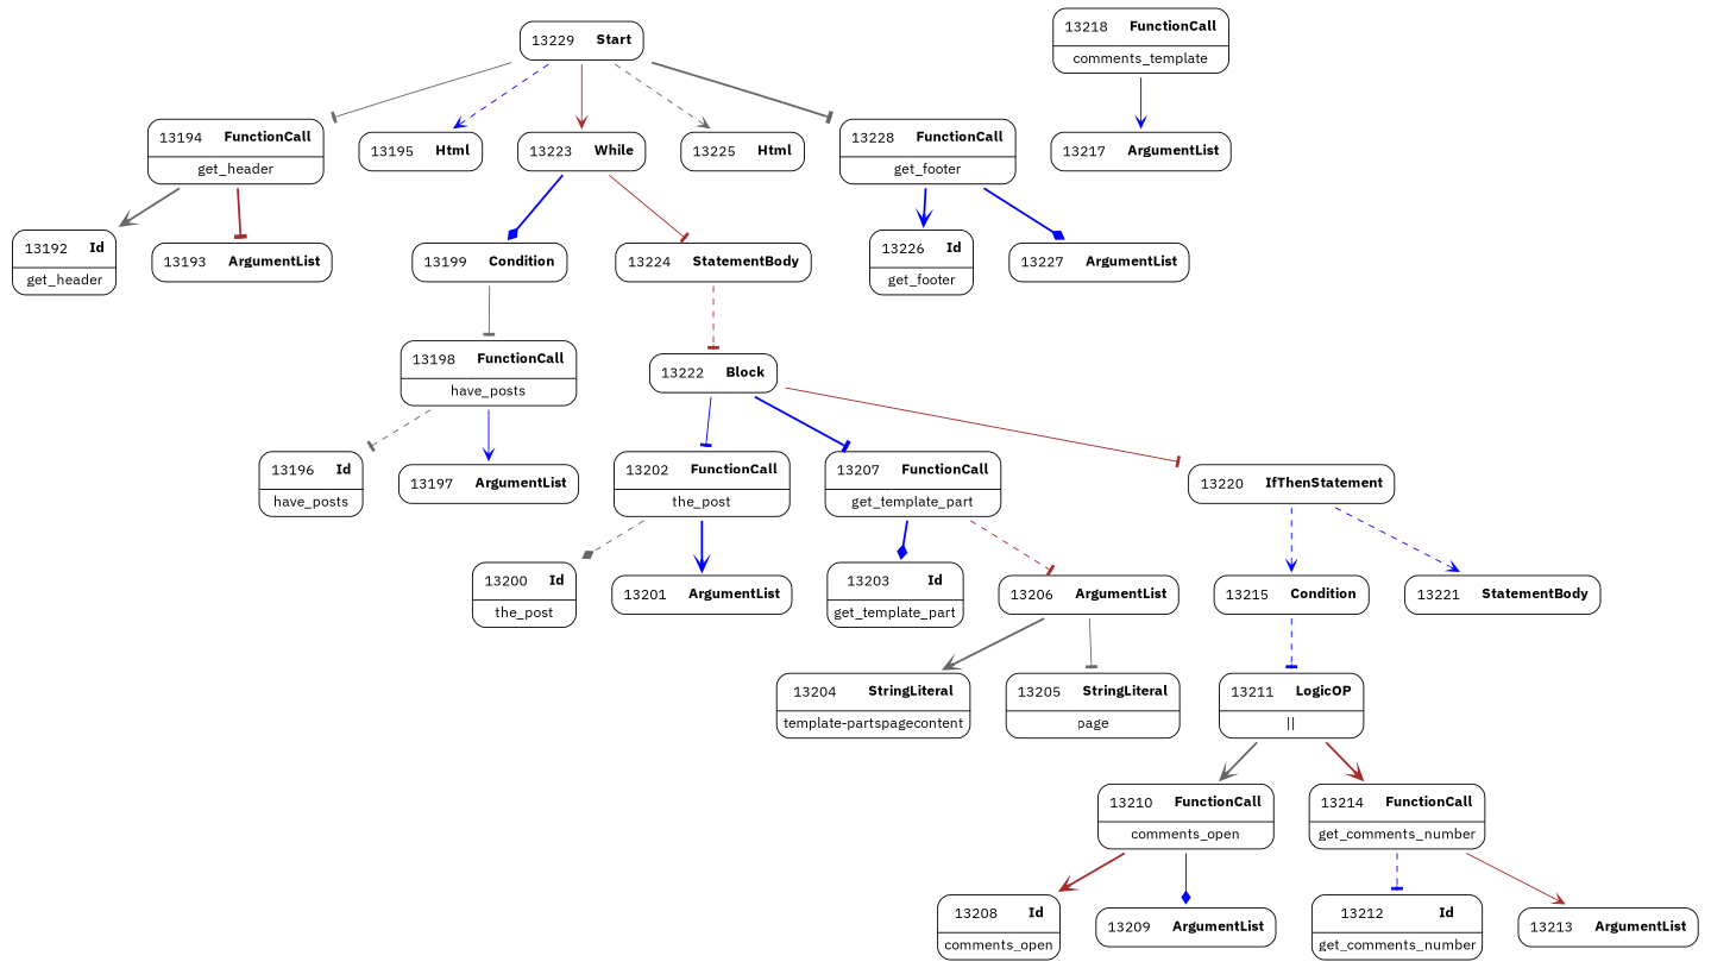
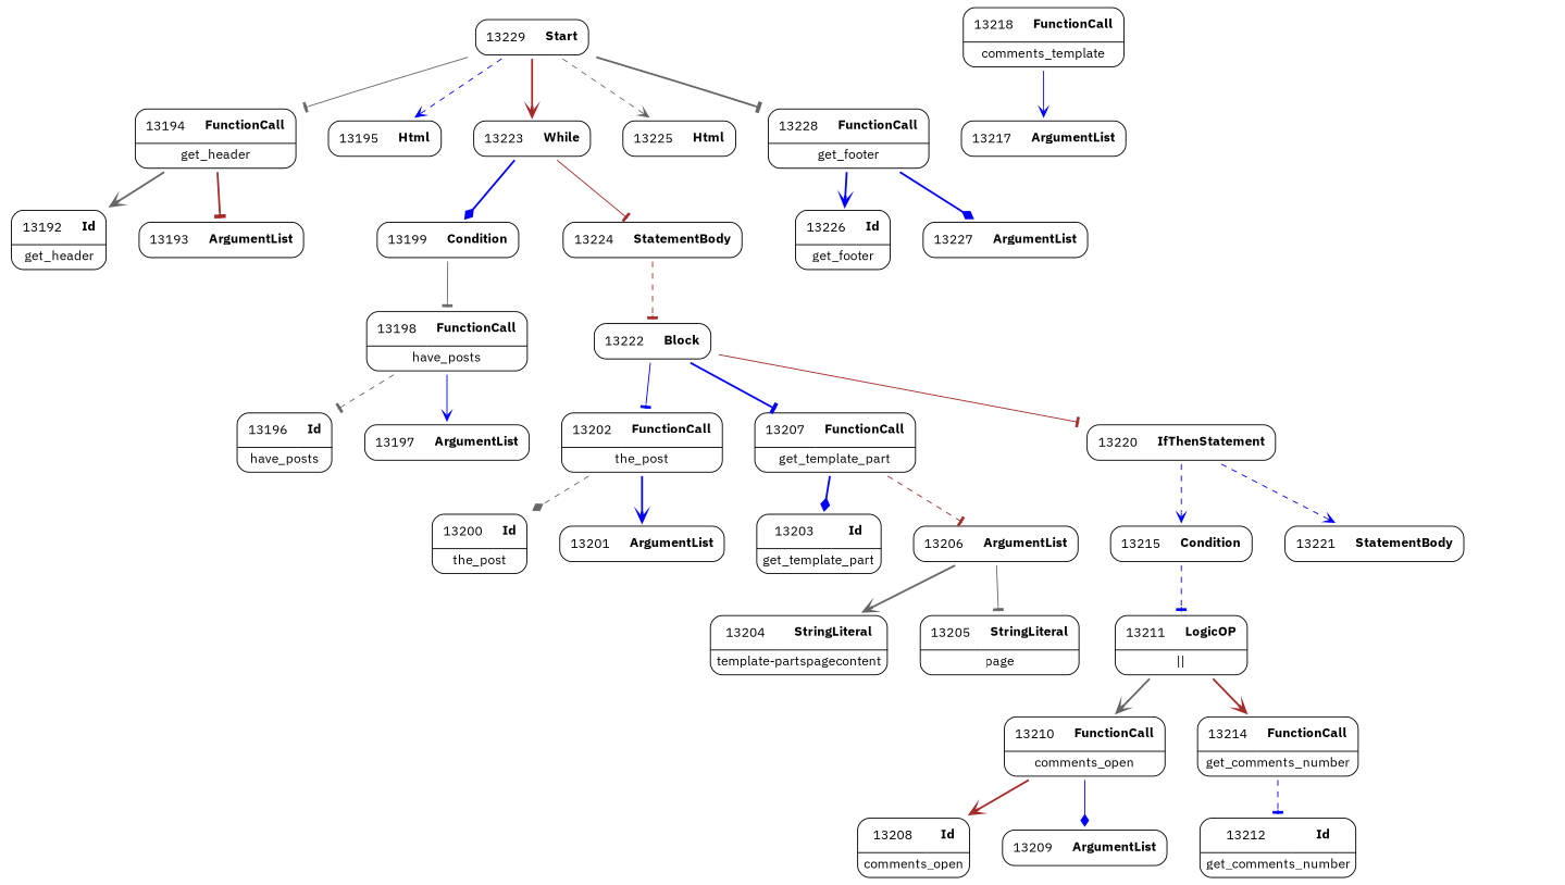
  digraph {
    fontname="IBM Plex Sans"
    node [fontname="IBM Plex Sans" shape=none]
    edge [arrowhead=vee color=blue fontname="IBM Plex Sans" style=bold weight=2]
    n1 [label=<<TABLE border='1' cellspacing='0' cellpadding='10' style='rounded' ><TR><TD border='0'>13192</TD><TD border='0'><B>Id</B></TD></TR><HR/><TR><TD border='0' cellpadding='5' colspan='2'>get_header</TD></TR></TABLE>>]
    n2 [label=<<TABLE border='1' cellspacing='0' cellpadding='10' style='rounded' ><TR><TD border='0'>13193</TD><TD border='0'><B>ArgumentList</B></TD></TR></TABLE>>]
    n3 [label=<<TABLE border='1' cellspacing='0' cellpadding='10' style='rounded' ><TR><TD border='0'>13194</TD><TD border='0'><B>FunctionCall</B></TD></TR><HR/><TR><TD border='0' cellpadding='5' colspan='2'>get_header</TD></TR></TABLE>>]
    n4 [label=<<TABLE border='1' cellspacing='0' cellpadding='10' style='rounded' ><TR><TD border='0'>13195</TD><TD border='0'><B>Html</B></TD></TR></TABLE>>]
    n5 [label=<<TABLE border='1' cellspacing='0' cellpadding='10' style='rounded' ><TR><TD border='0'>13196</TD><TD border='0'><B>Id</B></TD></TR><HR/><TR><TD border='0' cellpadding='5' colspan='2'>have_posts</TD></TR></TABLE>>]
    n6 [label=<<TABLE border='1' cellspacing='0' cellpadding='10' style='rounded' ><TR><TD border='0'>13197</TD><TD border='0'><B>ArgumentList</B></TD></TR></TABLE>>]
    n7 [label=<<TABLE border='1' cellspacing='0' cellpadding='10' style='rounded' ><TR><TD border='0'>13198</TD><TD border='0'><B>FunctionCall</B></TD></TR><HR/><TR><TD border='0' cellpadding='5' colspan='2'>have_posts</TD></TR></TABLE>>]
    n8 [label=<<TABLE border='1' cellspacing='0' cellpadding='10' style='rounded' ><TR><TD border='0'>13199</TD><TD border='0'><B>Condition</B></TD></TR></TABLE>>]
    n9 [label=<<TABLE border='1' cellspacing='0' cellpadding='10' style='rounded' ><TR><TD border='0'>13200</TD><TD border='0'><B>Id</B></TD></TR><HR/><TR><TD border='0' cellpadding='5' colspan='2'>the_post</TD></TR></TABLE>>]
    n10 [label=<<TABLE border='1' cellspacing='0' cellpadding='10' style='rounded' ><TR><TD border='0'>13201</TD><TD border='0'><B>ArgumentList</B></TD></TR></TABLE>>]
    n11 [label=<<TABLE border='1' cellspacing='0' cellpadding='10' style='rounded' ><TR><TD border='0'>13202</TD><TD border='0'><B>FunctionCall</B></TD></TR><HR/><TR><TD border='0' cellpadding='5' colspan='2'>the_post</TD></TR></TABLE>>]
    n12 [label=<<TABLE border='1' cellspacing='0' cellpadding='10' style='rounded' ><TR><TD border='0'>13203</TD><TD border='0'><B>Id</B></TD></TR><HR/><TR><TD border='0' cellpadding='5' colspan='2'>get_template_part</TD></TR></TABLE>>]
    n13 [label=<<TABLE border='1' cellspacing='0' cellpadding='10' style='rounded' ><TR><TD border='0'>13204</TD><TD border='0'><B>StringLiteral</B></TD></TR><HR/><TR><TD border='0' cellpadding='5' colspan='2'>template-partspagecontent</TD></TR></TABLE>>]
    n14 [label=<<TABLE border='1' cellspacing='0' cellpadding='10' style='rounded' ><TR><TD border='0'>13205</TD><TD border='0'><B>StringLiteral</B></TD></TR><HR/><TR><TD border='0' cellpadding='5' colspan='2'>page</TD></TR></TABLE>>]
    n15 [label=<<TABLE border='1' cellspacing='0' cellpadding='10' style='rounded' ><TR><TD border='0'>13206</TD><TD border='0'><B>ArgumentList</B></TD></TR></TABLE>>]
    n16 [label=<<TABLE border='1' cellspacing='0' cellpadding='10' style='rounded' ><TR><TD border='0'>13207</TD><TD border='0'><B>FunctionCall</B></TD></TR><HR/><TR><TD border='0' cellpadding='5' colspan='2'>get_template_part</TD></TR></TABLE>>]
    n17 [label=<<TABLE border='1' cellspacing='0' cellpadding='10' style='rounded' ><TR><TD border='0'>13208</TD><TD border='0'><B>Id</B></TD></TR><HR/><TR><TD border='0' cellpadding='5' colspan='2'>comments_open</TD></TR></TABLE>>]
    n18 [label=<<TABLE border='1' cellspacing='0' cellpadding='10' style='rounded' ><TR><TD border='0'>13209</TD><TD border='0'><B>ArgumentList</B></TD></TR></TABLE>>]
    n19 [label=<<TABLE border='1' cellspacing='0' cellpadding='10' style='rounded' ><TR><TD border='0'>13210</TD><TD border='0'><B>FunctionCall</B></TD></TR><HR/><TR><TD border='0' cellpadding='5' colspan='2'>comments_open</TD></TR></TABLE>>]
    n20 [label=<<TABLE border='1' cellspacing='0' cellpadding='10' style='rounded' ><TR><TD border='0'>13211</TD><TD border='0'><B>LogicOP</B></TD></TR><HR/><TR><TD border='0' cellpadding='5' colspan='2'>||</TD></TR></TABLE>>]
    n21 [label=<<TABLE border='1' cellspacing='0' cellpadding='10' style='rounded' ><TR><TD border='0'>13214</TD><TD border='0'><B>FunctionCall</B></TD></TR><HR/><TR><TD border='0' cellpadding='5' colspan='2'>get_comments_number</TD></TR></TABLE>>]
    n22 [label=<<TABLE border='1' cellspacing='0' cellpadding='10' style='rounded' ><TR><TD border='0'>13212</TD><TD border='0'><B>Id</B></TD></TR><HR/><TR><TD border='0' cellpadding='5' colspan='2'>get_comments_number</TD></TR></TABLE>>]
-   n23 [label=<<TABLE border='1' cellspacing='0' cellpadding='10' style='rounded' ><TR><TD border='0'>13213</TD><TD border='0'><B>ArgumentList</B></TD></TR></TABLE>>]
    n24 [label=<<TABLE border='1' cellspacing='0' cellpadding='10' style='rounded' ><TR><TD border='0'>13215</TD><TD border='0'><B>Condition</B></TD></TR></TABLE>>]
    n25 [label=<<TABLE border='1' cellspacing='0' cellpadding='10' style='rounded' ><TR><TD border='0'>13217</TD><TD border='0'><B>ArgumentList</B></TD></TR></TABLE>>]
    n26 [label=<<TABLE border='1' cellspacing='0' cellpadding='10' style='rounded' ><TR><TD border='0'>13218</TD><TD border='0'><B>FunctionCall</B></TD></TR><HR/><TR><TD border='0' cellpadding='5' colspan='2'>comments_template</TD></TR></TABLE>>]
    n27 [label=<<TABLE border='1' cellspacing='0' cellpadding='10' style='rounded' ><TR><TD border='0'>13220</TD><TD border='0'><B>IfThenStatement</B></TD></TR></TABLE>>]
    n28 [label=<<TABLE border='1' cellspacing='0' cellpadding='10' style='rounded' ><TR><TD border='0'>13221</TD><TD border='0'><B>StatementBody</B></TD></TR></TABLE>>]
    n29 [label=<<TABLE border='1' cellspacing='0' cellpadding='10' style='rounded' ><TR><TD border='0'>13222</TD><TD border='0'><B>Block</B></TD></TR></TABLE>>]
    n30 [label=<<TABLE border='1' cellspacing='0' cellpadding='10' style='rounded' ><TR><TD border='0'>13223</TD><TD border='0'><B>While</B></TD></TR></TABLE>>]
    n31 [label=<<TABLE border='1' cellspacing='0' cellpadding='10' style='rounded' ><TR><TD border='0'>13224</TD><TD border='0'><B>StatementBody</B></TD></TR></TABLE>>]
    n32 [label=<<TABLE border='1' cellspacing='0' cellpadding='10' style='rounded' ><TR><TD border='0'>13225</TD><TD border='0'><B>Html</B></TD></TR></TABLE>>]
    n33 [label=<<TABLE border='1' cellspacing='0' cellpadding='10' style='rounded' ><TR><TD border='0'>13226</TD><TD border='0'><B>Id</B></TD></TR><HR/><TR><TD border='0' cellpadding='5' colspan='2'>get_footer</TD></TR></TABLE>>]
    n34 [label=<<TABLE border='1' cellspacing='0' cellpadding='10' style='rounded' ><TR><TD border='0'>13227</TD><TD border='0'><B>ArgumentList</B></TD></TR></TABLE>>]
    n35 [label=<<TABLE border='1' cellspacing='0' cellpadding='10' style='rounded' ><TR><TD border='0'>13228</TD><TD border='0'><B>FunctionCall</B></TD></TR><HR/><TR><TD border='0' cellpadding='5' colspan='2'>get_footer</TD></TR></TABLE>>]
    n36 [label=<<TABLE border='1' cellspacing='0' cellpadding='10' style='rounded' ><TR><TD border='0'>13229</TD><TD border='0'><B>Start</B></TD></TR></TABLE>>]
    n3 -> n1 [color=gray40]
    n3 -> n2 [arrowhead=tee color=brown]
    n7 -> n5 [arrowhead=tee color=gray40 style=dashed]
    n7 -> n6 [style=solid]
    n8 -> n7 [arrowhead=tee color=gray40 style=solid]
    n11 -> n9 [arrowhead=diamond color=gray40 style=dashed]
    n11 -> n10
    n15 -> n13 [color=gray40]
    n15 -> n14 [arrowhead=tee color=gray40 style=solid]
    n16 -> n12 [arrowhead=diamond]
    n16 -> n15 [arrowhead=tee color=brown style=dashed]
    n19 -> n17 [color=brown]
    n19 -> n18 [arrowhead=diamond style=solid]
    n20 -> n19 [color=gray40]
    n20 -> n21 [color=brown]
    n21 -> n22 [arrowhead=tee style=dashed]
-   n21 -> n23 [color=brown style=solid]
    n24 -> n20 [arrowhead=tee style=dashed]
    n26 -> n25 [style=solid]
    n27 -> n24 [style=dashed]
    n27 -> n28 [style=dashed]
    n29 -> n11 [arrowhead=tee style=solid]
    n29 -> n16 [arrowhead=tee]
    n29 -> n27 [arrowhead=tee color=brown style=solid]
    n30 -> n8 [arrowhead=diamond]
    n30 -> n31 [arrowhead=tee color=brown style=solid]
    n31 -> n29 [arrowhead=tee color=brown style=dashed]
    n35 -> n33
    n35 -> n34 [arrowhead=diamond]
    n36 -> n3 [arrowhead=tee color=gray40 style=solid]
    n36 -> n4 [style=dashed]
-   n36 -> n30 [color=brown style=solid]
+   n36 -> n30 [color=brown]
    n36 -> n32 [color=gray40 style=dashed]
    n36 -> n35 [arrowhead=tee color=gray40]
  }
